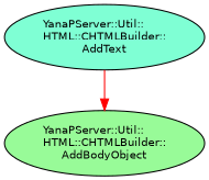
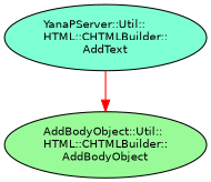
  digraph {
    rankdir=TB
    node [color=black fontname=Helvetica fontsize=10 shape=ellipse style=filled]
    n1 [fillcolor=aquamarine fontcolor=black height=0.2 label="YanaPServer::Util::\lHTML::CHTMLBuilder::\lAddText" width=0.4]
-   n2 [fillcolor=palegreen height=0.2 label="YanaPServer::Util::\lHTML::CHTMLBuilder::\lAddBodyObject" width=0.4]
+   n2 [fillcolor=palegreen height=0.2 label="AddBodyObject::Util::\lHTML::CHTMLBuilder::\lAddBodyObject" width=0.4]
    n1 -> n2 [color=red fontname=Helvetica fontsize=10 labelfontname=Helvetica labelfontsize=10 style=solid]
  }
